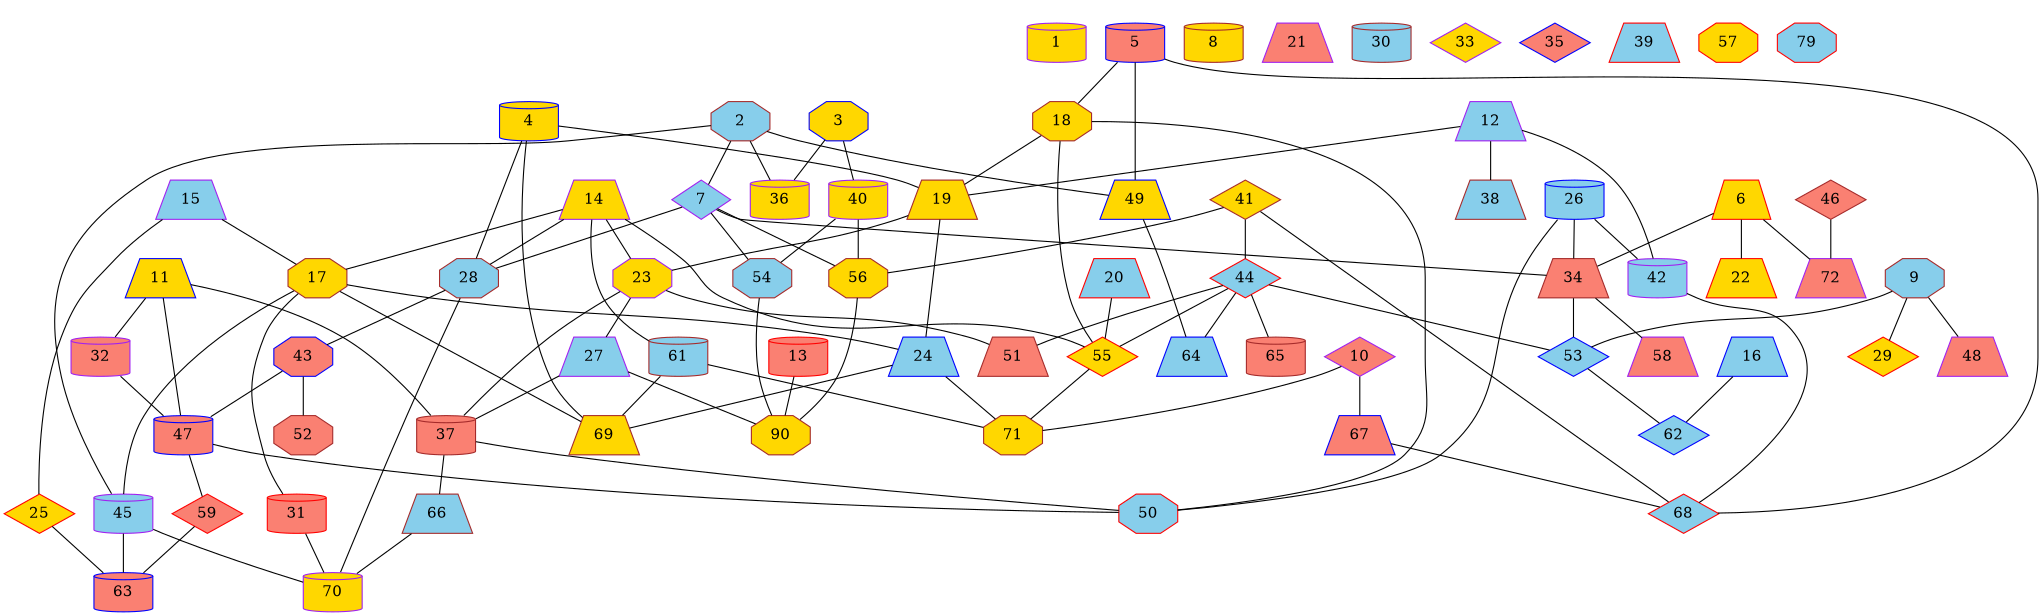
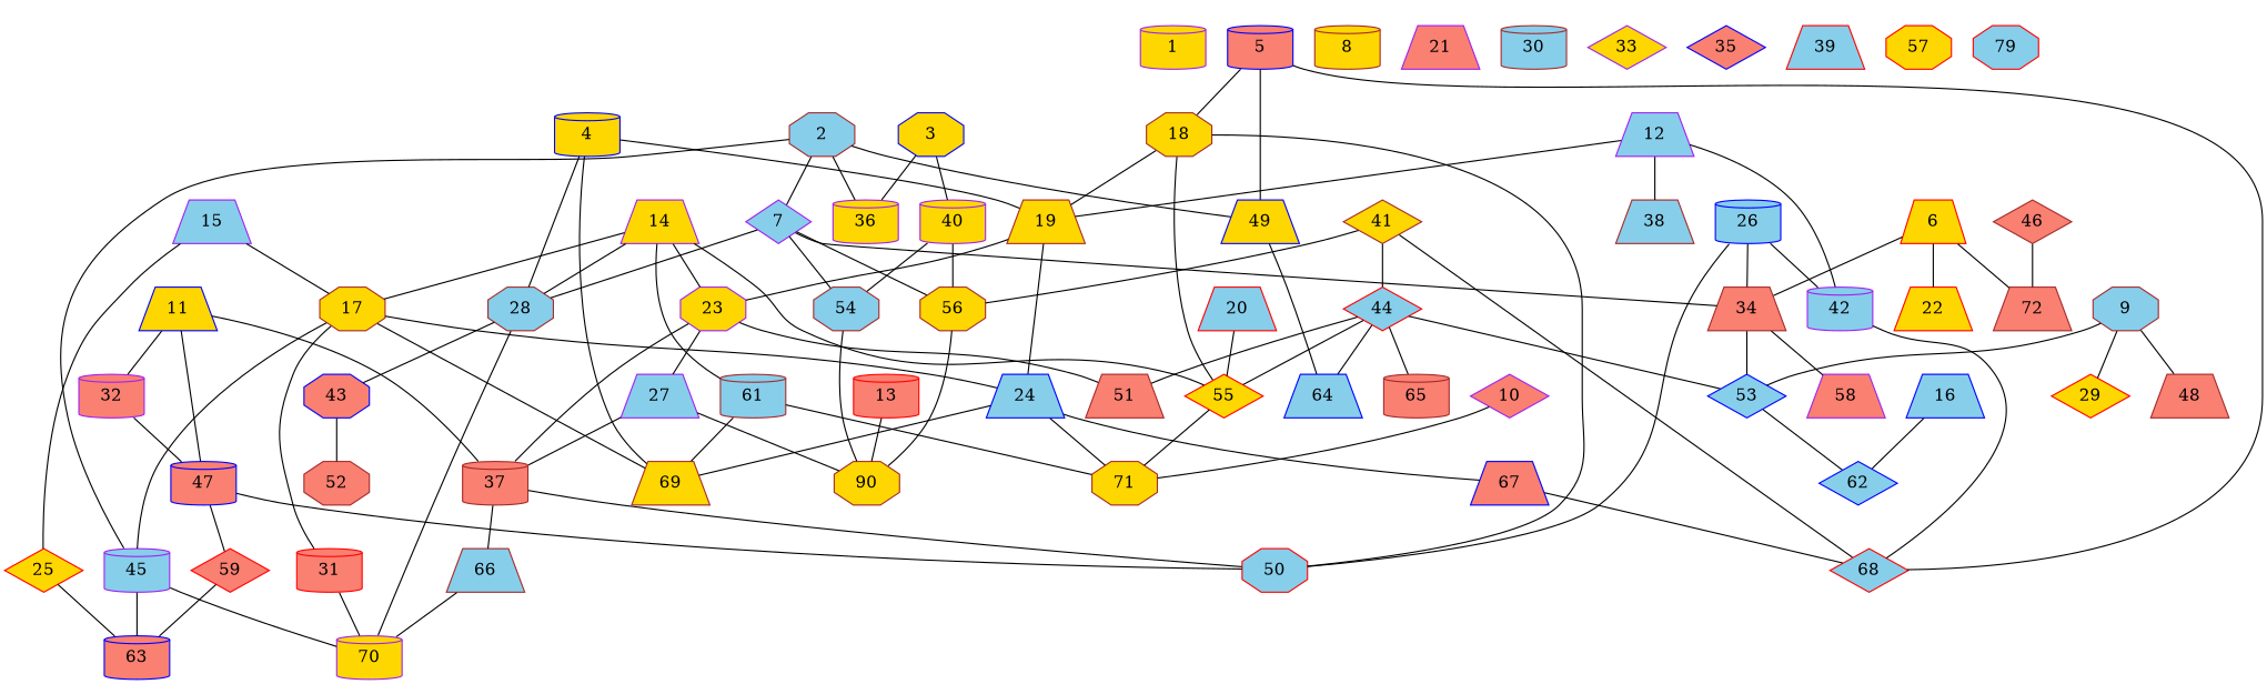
  graph {
    node [color=brown fillcolor=gold shape=trapezium style=filled]
    1 [color=purple shape=cylinder]
    2 [fillcolor=skyblue shape=octagon]
    7 [color=purple fillcolor=skyblue shape=diamond]
    36 [color=purple shape=cylinder]
    45 [color=purple fillcolor=skyblue shape=cylinder]
    49 [color=blue]
    28 [fillcolor=skyblue shape=octagon]
    34 [fillcolor=salmon]
    54 [fillcolor=skyblue shape=octagon]
    56 [shape=octagon]
    63 [color=blue fillcolor=salmon shape=cylinder]
    70 [color=purple shape=cylinder]
    64 [color=blue fillcolor=skyblue]
    3 [color=blue shape=octagon]
    40 [color=purple shape=cylinder]
    4 [color=blue shape=cylinder]
    19
    69
    23 [color=purple shape=octagon]
    24 [color=blue fillcolor=skyblue]
    43 [color=blue fillcolor=salmon shape=octagon]
    5 [color=blue fillcolor=salmon shape=cylinder]
    18 [shape=octagon]
    68 [color=red fillcolor=skyblue shape=diamond]
    55 [color=red shape=diamond]
    50 [color=red fillcolor=skyblue shape=octagon]
    6 [color=red]
    22 [color=red]
-   72 [color=purple fillcolor=salmon]
+   72 [fillcolor=salmon]
    53 [color=blue fillcolor=skyblue shape=diamond]
    58 [color=purple fillcolor=salmon]
    n32 [label=90 shape=octagon]
    8 [shape=cylinder]
    9 [fillcolor=skyblue shape=octagon]
    29 [color=red shape=diamond]
-   48 [color=purple fillcolor=salmon]
+   48 [fillcolor=salmon]
    62 [color=blue fillcolor=skyblue shape=diamond]
    10 [color=purple fillcolor=salmon shape=diamond]
    71 [shape=octagon]
    11 [color=blue]
    32 [color=purple fillcolor=salmon shape=cylinder]
    37 [fillcolor=salmon shape=cylinder]
    47 [color=blue fillcolor=salmon shape=cylinder]
    66 [fillcolor=skyblue]
    59 [color=red fillcolor=salmon shape=diamond]
    12 [color=purple fillcolor=skyblue]
    38 [fillcolor=skyblue]
    42 [color=purple fillcolor=skyblue shape=cylinder]
    13 [color=red fillcolor=salmon shape=cylinder]
    14 [color=purple]
    17 [shape=octagon]
    61 [fillcolor=skyblue shape=cylinder]
    31 [color=red fillcolor=salmon shape=cylinder]
    27 [color=purple fillcolor=skyblue]
    51 [fillcolor=salmon]
    15 [color=purple fillcolor=skyblue]
    25 [color=red shape=diamond]
    16 [color=blue fillcolor=skyblue]
    67 [color=blue fillcolor=salmon]
    20 [color=red fillcolor=skyblue]
    21 [color=purple fillcolor=salmon]
    26 [color=blue fillcolor=skyblue shape=cylinder]
    52 [fillcolor=salmon shape=octagon]
    30 [fillcolor=skyblue shape=cylinder]
    33 [color=purple shape=diamond]
    35 [color=blue fillcolor=salmon shape=diamond]
    39 [color=red fillcolor=skyblue]
    41 [shape=diamond]
    44 [color=red fillcolor=skyblue shape=diamond]
    65 [fillcolor=salmon shape=cylinder]
    46 [fillcolor=salmon shape=diamond]
    57 [color=red shape=octagon]
    n73 [color=red fillcolor=skyblue label=79 shape=octagon]
    2 -- 7
    2 -- 36
    2 -- 45
    2 -- 49
    7 -- 28
    7 -- 34
    7 -- 54
    7 -- 56
    45 -- 63
    45 -- 70
    49 -- 64
    28 -- 70
    28 -- 43
    34 -- 53
    34 -- 58
    54 -- n32
    56 -- n32
    3 -- 36
    3 -- 40
    40 -- 54
    40 -- 56
    4 -- 28
    4 -- 19
    4 -- 69
    19 -- 23
    19 -- 24
    23 -- 37
    23 -- 27
    23 -- 51
    24 -- 69
    24 -- 71
-   10 -- 67
-   43 -- 47
+   24 -- 67
    43 -- 52
    5 -- 49
    5 -- 18
    5 -- 68
    18 -- 19
    18 -- 55
    18 -- 50
    55 -- 71
    6 -- 34
    6 -- 22
    6 -- 72
    53 -- 62
    9 -- 53
    9 -- 29
    9 -- 48
    10 -- 71
    11 -- 32
    11 -- 37
    11 -- 47
    32 -- 47
    37 -- 50
    37 -- 66
    47 -- 50
    47 -- 59
    66 -- 70
    59 -- 63
    12 -- 19
    12 -- 38
    12 -- 42
    42 -- 68
    13 -- n32
    14 -- 28
    14 -- 23
    14 -- 55
    14 -- 17
    14 -- 61
    17 -- 45
    17 -- 69
    17 -- 24
    17 -- 31
    61 -- 69
    61 -- 71
    31 -- 70
    27 -- n32
    27 -- 37
    15 -- 17
    15 -- 25
    25 -- 63
    16 -- 62
    67 -- 68
    20 -- 55
    26 -- 34
    26 -- 50
    26 -- 42
    41 -- 56
    41 -- 68
    41 -- 44
    44 -- 64
    44 -- 55
    44 -- 53
    44 -- 51
    44 -- 65
    46 -- 72
  }
